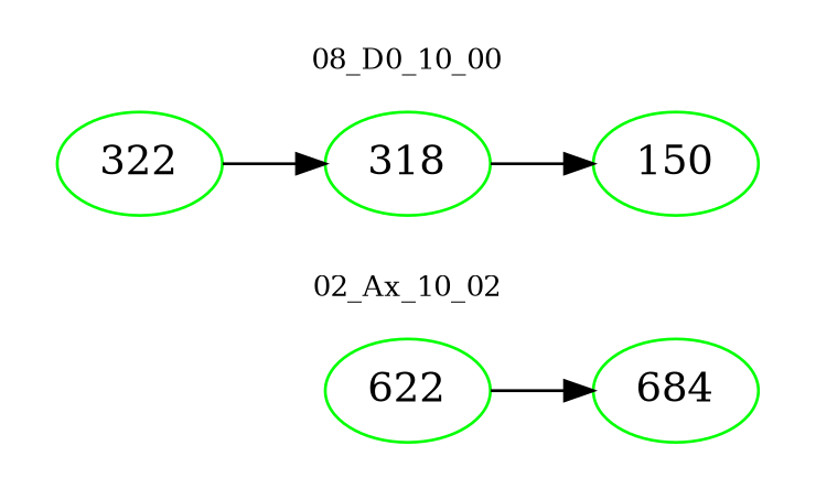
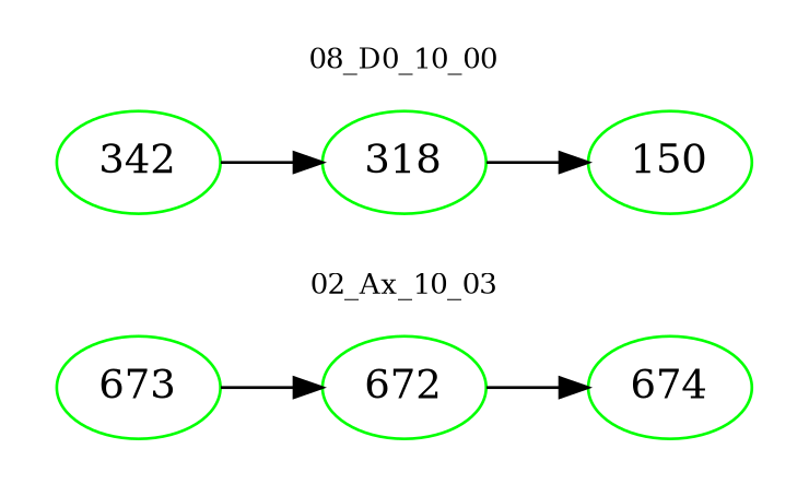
  digraph {
    rankdir=LR
    node [color=green]
    edge [color=black]
-   n2 [label=622]
-   n3 [label=684]
-   n4 [label=322]
+   n1 [label=673]
+   n2 [label=672]
+   n3 [label=674]
+   n4 [label=342]
    n5 [label=318]
    n6 [label=150]
    subgraph cluster_1 {
      color=white
      fontsize=10
-     label="02_Ax_10_02"
+     label="02_Ax_10_03"
+     n1
      n2
      n3
    }
    subgraph cluster_2 {
      color=white
      fontsize=10
      label="08_D0_10_00"
      n4
      n5
      n6
    }
+   n1 -> n2
    n2 -> n3
    n4 -> n5
    n5 -> n6
  }
